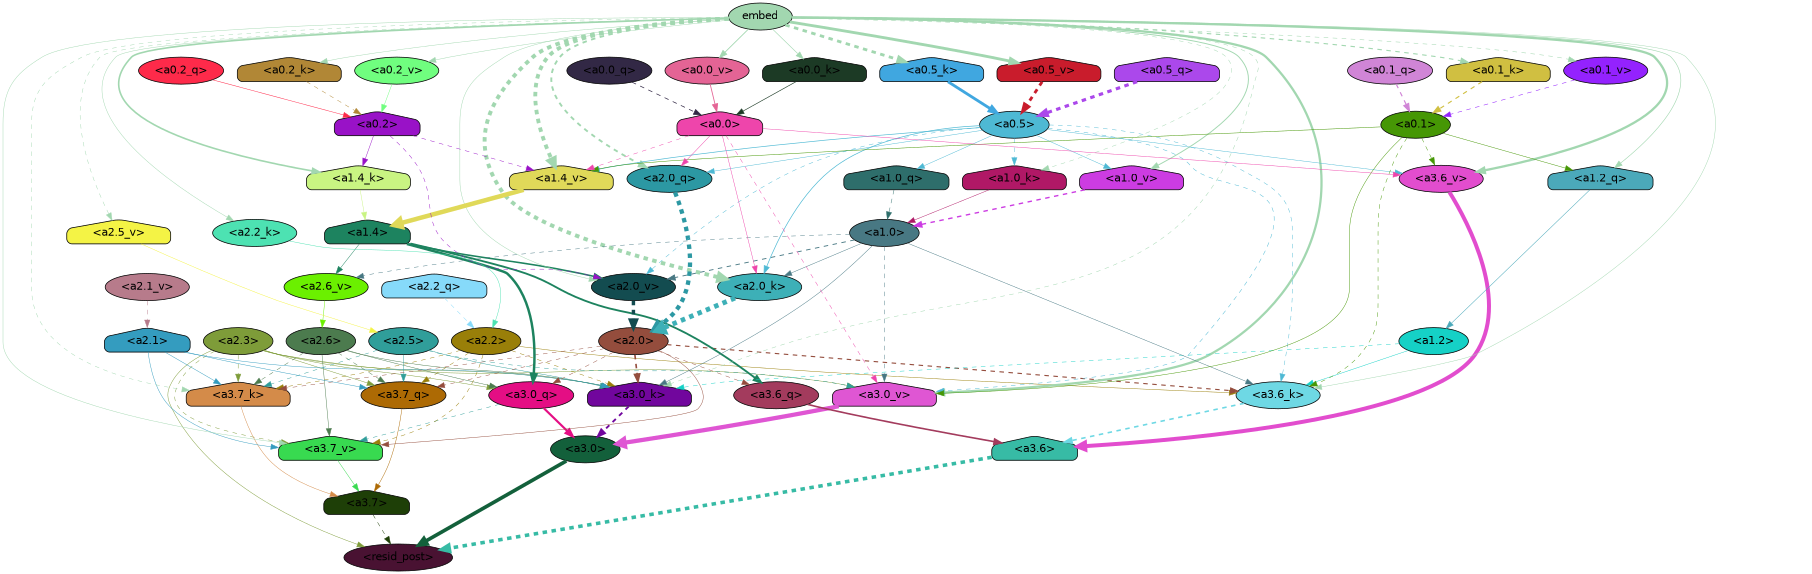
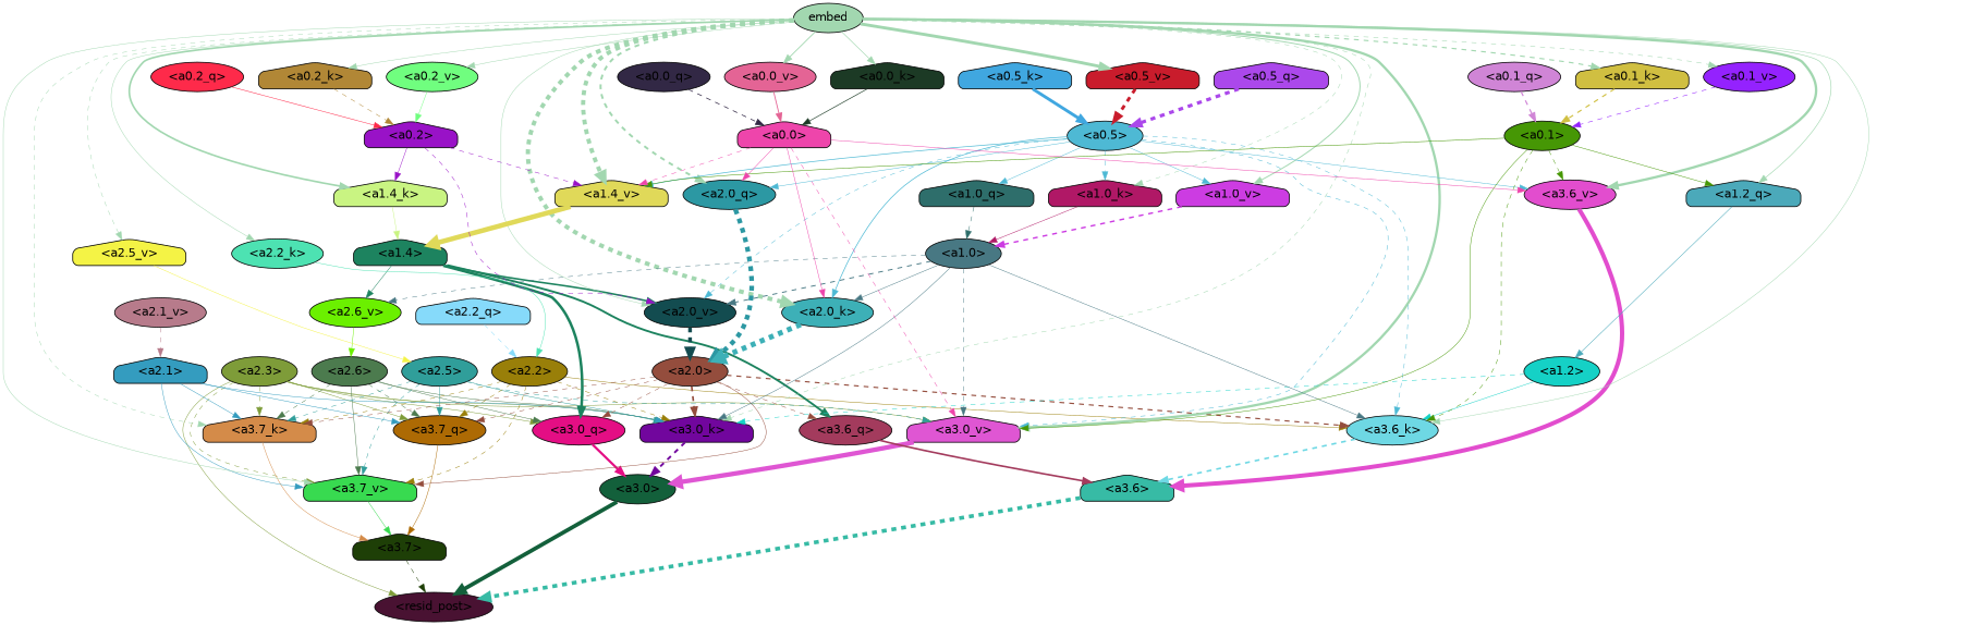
  strict digraph {
    splines=true
    node [color=black fontname=Helvetica shape=ellipse style="filled, rounded"]
    edge [color="#a2d7b0" penwidth=0.6 style=solid]
    "<a3.7>" [fillcolor="#1e3f07" shape=house]
    "<resid_post>" [fillcolor="#491232"]
    "<a3.6>" [fillcolor="#37bba5" shape=house]
    "<a3.0>" [fillcolor="#13603b"]
    "<a2.3>" [fillcolor="#7e9c39"]
    "<a3.7_q>" [fillcolor="#ad6a04"]
    "<a3.0_q>" [fillcolor="#e40e84"]
    "<a3.7_k>" [fillcolor="#d48b49" shape=house]
    "<a3.0_k>" [fillcolor="#71069d" shape=house]
    "<a3.7_v>" [fillcolor="#38da50" shape=house]
    "<a3.0_v>" [fillcolor="#df56d3" shape=house]
    "<a3.6_q>" [fillcolor="#a33b5d"]
    "<a3.6_k>" [fillcolor="#6ed8e4"]
    "<a3.6_v>" [fillcolor="#e24dce"]
    "<a2.6>" [fillcolor="#4c7b4e"]
    "<a2.5>" [fillcolor="#309e9a"]
    "<a2.2>" [fillcolor="#997f09"]
    "<a2.1>" [fillcolor="#349cbf" shape=house]
    "<a2.0>" [fillcolor="#944d3d"]
    "<a1.4>" [fillcolor="#1d835f" shape=house]
    "<a2.6_v>" [fillcolor="#6bf000"]
    "<a2.0_v>" [fillcolor="#134c50"]
    embed [fillcolor="#a2d7b0"]
    "<a2.0_q>" [fillcolor="#2c98a3"]
    "<a2.2_k>" [fillcolor="#4de2b2"]
    "<a2.0_k>" [fillcolor="#3db0b7"]
    "<a2.5_v>" [fillcolor="#f4f345" shape=house]
    "<a1.2_q>" [fillcolor="#4ba9ba" shape=house]
    "<a1.4_k>" [fillcolor="#c9f482" shape=house]
    "<a1.0_k>" [fillcolor="#b01866" shape=house]
    "<a1.4_v>" [fillcolor="#e0d959" shape=house]
    "<a1.0_v>" [fillcolor="#cc3ce2" shape=house]
    "<a0.5_k>" [fillcolor="#40a7e0" shape=house]
    "<a0.2_k>" [fillcolor="#b18736" shape=house]
    "<a0.1_k>" [fillcolor="#d0bf41" shape=house]
    "<a0.0_k>" [fillcolor="#1c3a25" shape=house]
    "<a0.5_v>" [fillcolor="#c91c2c" shape=house]
    "<a0.2_v>" [fillcolor="#70fe7f"]
    "<a0.1_v>" [fillcolor="#9422fe"]
    "<a0.0_v>" [fillcolor="#e46495"]
    "<a1.2>" [fillcolor="#15d1c6"]
    "<a1.0>" [fillcolor="#487883"]
    "<a0.5>" [fillcolor="#4eb9d4"]
    "<a0.2>" [fillcolor="#9912c7" shape=house]
    "<a0.1>" [fillcolor="#469705"]
    "<a0.0>" [fillcolor="#ee45ab" shape=house]
    "<a1.0_q>" [fillcolor="#2e6e6b" shape=house]
    "<a2.2_q>" [fillcolor="#86dafa" shape=house]
    "<a2.1_v>" [fillcolor="#b77b8b"]
    "<a0.5_q>" [fillcolor="#ab48eb" shape=house]
    "<a0.2_q>" [fillcolor="#fe2a4a"]
    "<a0.1_q>" [fillcolor="#d085d6"]
    "<a0.0_q>" [fillcolor="#322845"]
    "<a3.7>" -> "<resid_post>" [color="#1e3f07" style=dashed]
    "<a3.6>" -> "<resid_post>" [color="#37bba5" penwidth=4.7534414529800415 style=dashed]
    "<a3.0>" -> "<resid_post>" [color="#13603b" penwidth=4.898576855659485]
    "<a2.3>" -> "<resid_post>" [color="#7e9c39"]
    "<a2.3>" -> "<a3.7_q>" [color="#7e9c39"]
    "<a2.3>" -> "<a3.0_q>" [color="#7e9c39"]
    "<a2.3>" -> "<a3.7_k>" [color="#7e9c39" style=dashed]
    "<a2.3>" -> "<a3.0_k>" [color="#7e9c39"]
    "<a2.3>" -> "<a3.7_v>" [color="#7e9c39" style=dashed]
    "<a2.3>" -> "<a3.0_v>" [color="#7e9c39"]
    "<a3.7_q>" -> "<a3.7>" [color="#ad6a04"]
    "<a3.0_q>" -> "<a3.0>" [color="#e40e84" penwidth=2.870753765106201]
    "<a3.7_k>" -> "<a3.7>" [color="#d48b49"]
    "<a3.0_k>" -> "<a3.0>" [color="#71069d" penwidth=2.520303964614868 style=dashed]
    "<a3.7_v>" -> "<a3.7>" [color="#38da50"]
    "<a3.0_v>" -> "<a3.0>" [color="#df56d3" penwidth=5.680712580680847]
    "<a3.6_q>" -> "<a3.6>" [color="#a33b5d" penwidth=2.160832464694977]
    "<a3.6_k>" -> "<a3.6>" [color="#6ed8e4" penwidth=2.13908451795578 style=dashed]
    "<a3.6_v>" -> "<a3.6>" [color="#e24dce" penwidth=5.297133803367615]
    "<a2.6>" -> "<a3.7_q>" [color="#4c7b4e" style=dashed]
    "<a2.6>" -> "<a3.0_q>" [color="#4c7b4e"]
    "<a2.6>" -> "<a3.7_k>" [color="#4c7b4e" style=dashed]
    "<a2.6>" -> "<a3.0_k>" [color="#4c7b4e"]
    "<a2.6>" -> "<a3.7_v>" [color="#4c7b4e"]
    "<a2.5>" -> "<a3.7_q>" [color="#309e9a"]
    "<a2.5>" -> "<a3.7_k>" [color="#309e9a" style=dashed]
    "<a2.5>" -> "<a3.0_k>" [color="#309e9a"]
-   "<a3.0_q>" -> "<a3.7_v>" [color="#309e9a" style=dashed]
+   "<a2.5>" -> "<a3.7_v>" [color="#309e9a" style=dashed]
    "<a2.5>" -> "<a3.0_v>" [color="#309e9a" style=dashed]
    "<a2.2>" -> "<a3.7_q>" [color="#997f09" style=dashed]
    "<a2.2>" -> "<a3.7_k>" [color="#997f09" style=dashed]
    "<a2.2>" -> "<a3.0_k>" [color="#997f09" style=dashed]
    "<a2.2>" -> "<a3.7_v>" [color="#997f09" style=dashed]
    "<a2.2>" -> "<a3.6_k>" [color="#997f09"]
    "<a2.1>" -> "<a3.7_q>" [color="#349cbf"]
    "<a2.1>" -> "<a3.7_k>" [color="#349cbf"]
    "<a2.1>" -> "<a3.0_k>" [color="#349cbf"]
    "<a2.1>" -> "<a3.7_v>" [color="#349cbf"]
    "<a2.0>" -> "<a3.7_q>" [color="#944d3d" style=dashed]
    "<a2.0>" -> "<a3.0_q>" [color="#944d3d" style=dashed]
    "<a2.0>" -> "<a3.7_k>" [color="#944d3d" style=dashed]
    "<a2.0>" -> "<a3.0_k>" [color="#944d3d" penwidth=2.18752121925354 style=dashed]
    "<a2.0>" -> "<a3.7_v>" [color="#944d3d"]
    "<a2.0>" -> "<a3.6_q>" [color="#944d3d" style=dashed]
    "<a2.0>" -> "<a3.6_k>" [color="#944d3d" penwidth=1.4957321882247925 style=dashed]
    "<a1.4>" -> "<a3.0_q>" [color="#1d835f" penwidth=3.299744725227356]
    "<a1.4>" -> "<a3.6_q>" [color="#1d835f" penwidth=2.4829938411712646]
    "<a1.4>" -> "<a2.6_v>" [color="#1d835f"]
    "<a1.4>" -> "<a2.0_v>" [color="#1d835f" penwidth=2.092592429369688]
    "<a2.6_v>" -> "<a2.6>" [color="#6bf000"]
    "<a2.0_v>" -> "<a2.0>" [color="#134c50" penwidth=4.5695202350616455 style=dashed]
    embed -> "<a3.7_k>" [style=dashed]
    embed -> "<a3.0_k>" [penwidth=0.6394047290086746 style=dashed]
    embed -> "<a3.7_v>"
    embed -> "<a3.0_v>" [penwidth=3.0212591886520386]
    embed -> "<a3.6_k>"
    embed -> "<a3.6_v>" [penwidth=3.067279100418091]
    embed -> "<a2.0_v>"
    embed -> "<a2.0_q>" [penwidth=2.5355080366134644 style=dashed]
    embed -> "<a2.2_k>"
    embed -> "<a2.0_k>" [penwidth=5.2180726528167725 style=dashed]
    embed -> "<a2.5_v>" [style=dashed]
    embed -> "<a1.2_q>" [penwidth=0.8094894886016846]
    embed -> "<a1.4_k>" [penwidth=2.1732678413391113]
    embed -> "<a1.0_k>" [style=dashed]
    embed -> "<a1.4_v>" [penwidth=5.162249565124512 style=dashed]
    embed -> "<a1.0_v>" [penwidth=1.26457279920578]
-   embed -> "<a0.5_k>" [penwidth=3.7953668534755707 style=dashed]
    embed -> "<a0.2_k>"
    embed -> "<a0.1_k>" [penwidth=1.4836058616638184 style=dashed]
    embed -> "<a0.0_k>" [penwidth=0.8216803073883057]
    embed -> "<a0.5_v>" [penwidth=3.8054766058921814]
    embed -> "<a0.2_v>"
    embed -> "<a0.1_v>" [penwidth=0.6855058670043945 style=dashed]
    embed -> "<a0.0_v>" [penwidth=1.1353206634521484]
    "<a2.0_q>" -> "<a2.0>" [color="#2c98a3" penwidth=5.681910276412964 style=dashed]
    "<a2.2_k>" -> "<a2.2>" [color="#4de2b2"]
    "<a2.0_k>" -> "<a2.0>" [color="#3db0b7" penwidth=6.447777509689331 style=dashed]
    "<a2.5_v>" -> "<a2.5>" [color="#f4f345" style=""]
    "<a1.2_q>" -> "<a1.2>" [color="#4ba9ba" penwidth=0.6769798994064331]
    "<a1.4_k>" -> "<a1.4>" [color="#c9f482" style=""]
    "<a1.0_k>" -> "<a1.0>" [color="#b01866"]
    "<a1.4_v>" -> "<a1.4>" [color="#e0d959" penwidth=6.016597509384155 style=""]
    "<a1.0_v>" -> "<a1.0>" [color="#cc3ce2" penwidth=1.8562973737716675 style=dashed]
    "<a0.5_k>" -> "<a0.5>" [color="#40a7e0" penwidth=3.7953722774982452]
    "<a0.2_k>" -> "<a0.2>" [color="#b18736" style=dashed]
    "<a0.1_k>" -> "<a0.1>" [color="#d0bf41" penwidth=1.483607530593872 style=dashed]
    "<a0.0_k>" -> "<a0.0>" [color="#1c3a25" penwidth=0.8216795921325684]
    "<a0.5_v>" -> "<a0.5>" [color="#c91c2c" penwidth=3.805475652217865 style=dashed]
    "<a0.2_v>" -> "<a0.2>" [color="#70fe7f"]
    "<a0.1_v>" -> "<a0.1>" [color="#9422fe" penwidth=0.6855120658874512 style=dashed]
    "<a0.0_v>" -> "<a0.0>" [color="#e46495" penwidth=1.1353182792663574]
    "<a1.2>" -> "<a3.0_k>" [color="#15d1c6" style=dashed]
    "<a1.2>" -> "<a3.6_k>" [color="#15d1c6"]
    "<a1.0>" -> "<a3.0_k>" [color="#487883"]
    "<a1.0>" -> "<a3.0_v>" [color="#487883" style=dashed]
    "<a1.0>" -> "<a3.6_k>" [color="#487883"]
    "<a1.0>" -> "<a2.6_v>" [color="#487883" style=dashed]
    "<a1.0>" -> "<a2.0_v>" [color="#487883" penwidth=1.2132605910301208 style=dashed]
    "<a1.0>" -> "<a2.0_k>" [color="#487883"]
    "<a0.5>" -> "<a3.0_v>" [color="#4eb9d4" penwidth=0.648682102560997 style=dashed]
    "<a0.5>" -> "<a3.6_k>" [color="#4eb9d4" style=dashed]
    "<a0.5>" -> "<a3.6_v>" [color="#4eb9d4"]
    "<a0.5>" -> "<a2.0_v>" [color="#4eb9d4" style=dashed]
    "<a0.5>" -> "<a2.0_q>" [color="#4eb9d4"]
    "<a0.5>" -> "<a2.0_k>" [color="#4eb9d4" penwidth=0.9236047863960266]
    "<a0.5>" -> "<a1.0_k>" [color="#4eb9d4" style=dashed]
    "<a0.5>" -> "<a1.4_v>" [color="#4eb9d4" penwidth=0.8783596754074097]
    "<a0.5>" -> "<a1.0_v>" [color="#4eb9d4"]
    "<a0.5>" -> "<a1.0_q>" [color="#4eb9d4"]
    "<a0.2>" -> "<a2.0_v>" [color="#9912c7" style=dashed]
    "<a0.2>" -> "<a1.4_k>" [color="#9912c7"]
    "<a0.2>" -> "<a1.4_v>" [color="#9912c7" style=dashed]
    "<a0.1>" -> "<a3.0_v>" [color="#469705"]
    "<a0.1>" -> "<a3.6_k>" [color="#469705" style=dashed]
    "<a0.1>" -> "<a3.6_v>" [color="#469705" style=dashed]
    "<a0.1>" -> "<a1.2_q>" [color="#469705"]
    "<a0.1>" -> "<a1.4_v>" [color="#469705" penwidth=0.6490728855133057]
    "<a0.0>" -> "<a3.0_v>" [color="#ee45ab" style=dashed]
    "<a0.0>" -> "<a3.6_v>" [color="#ee45ab"]
    "<a0.0>" -> "<a2.0_q>" [color="#ee45ab"]
    "<a0.0>" -> "<a2.0_k>" [color="#ee45ab"]
    "<a0.0>" -> "<a1.4_v>" [color="#ee45ab" style=dashed]
    "<a1.0_q>" -> "<a1.0>" [color="#2e6e6b" style=dashed]
    "<a2.2_q>" -> "<a2.2>" [color="#86dafa" style=dashed]
    "<a2.1_v>" -> "<a2.1>" [color="#b77b8b" style=dashed]
    "<a0.5_q>" -> "<a0.5>" [color="#ab48eb" penwidth=4.176325984299183 style=dashed]
    "<a0.2_q>" -> "<a0.2>" [color="#fe2a4a" penwidth=0.6484866142272949]
    "<a0.1_q>" -> "<a0.1>" [color="#d085d6" penwidth=1.571044921875 style=dashed]
    "<a0.0_q>" -> "<a0.0>" [color="#322845" penwidth=0.9426424503326416 style=dashed]
  }
